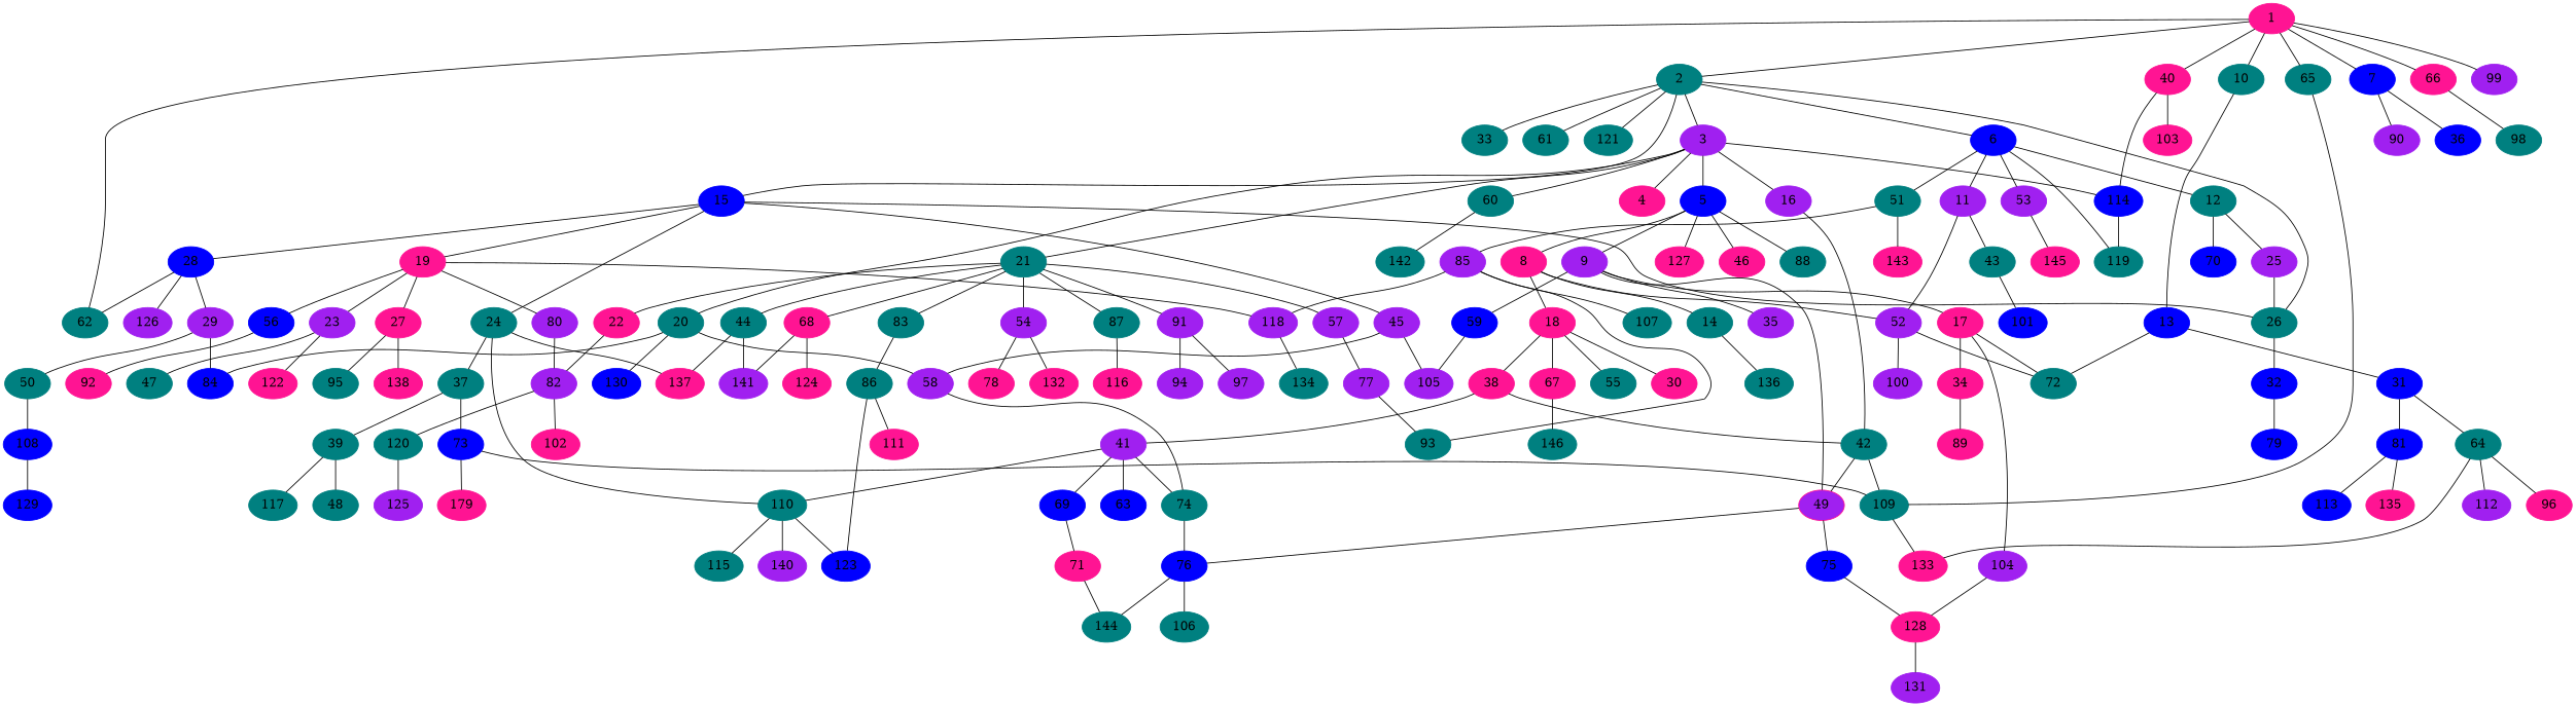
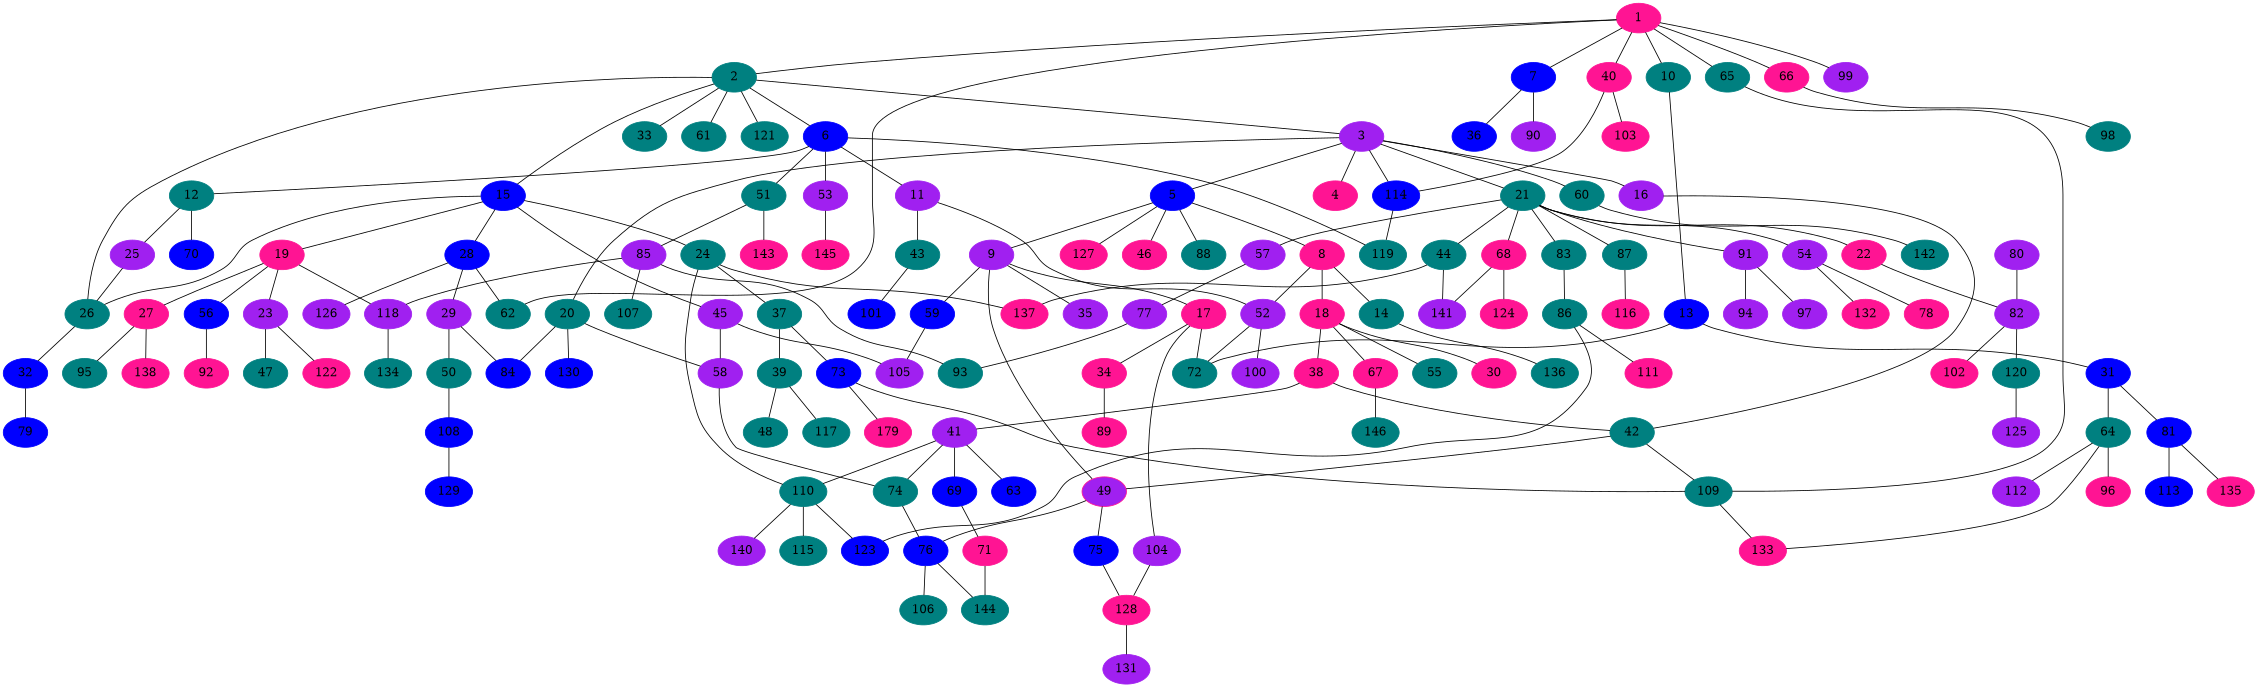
  graph {
    fontname="DejaVu Serif"
    node [color=teal fontname="DejaVu Serif" style=filled]
    edge [fontname="DejaVu Serif"]
    1 [color=deeppink]
    2
    7 [color=blue]
    10
    40 [color=deeppink]
    62
    65
    66 [color=deeppink]
    99 [color=purple]
    3 [color=purple]
    6 [color=blue]
    15 [color=blue]
    26
    33
    61
    121
    36 [color=blue]
    90 [color=purple]
    13 [color=blue]
    114 [color=blue]
    103 [color=deeppink]
    109
    98
    4 [color=deeppink]
    5 [color=blue]
    16 [color=purple]
    20
    21
    60
    11 [color=purple]
    12
    51
    53 [color=purple]
    119
    19 [color=deeppink]
    24
    28 [color=blue]
    45 [color=purple]
    32 [color=blue]
    8 [color=deeppink]
    9 [color=purple]
    46 [color=deeppink]
    88
    127 [color=deeppink]
    42
    58 [color=purple]
    84 [color=blue]
    130 [color=blue]
    22 [color=deeppink]
    44
    54 [color=purple]
    57 [color=purple]
    68 [color=deeppink]
    83
    87
    91 [color=purple]
    142
    14
    18 [color=deeppink]
    52 [color=purple]
    17 [color=deeppink]
    35 [color=purple]
    49 [color=deeppink fillcolor=purple]
    59 [color=blue]
    43
    25 [color=purple]
    70 [color=blue]
    85 [color=purple]
    143 [color=deeppink]
    145 [color=deeppink]
    136
    30 [color=deeppink]
    38 [color=deeppink]
    55
    67 [color=deeppink]
    72
    100 [color=purple]
    34 [color=deeppink]
    104 [color=purple]
    75 [color=blue]
    76 [color=blue]
    105 [color=purple]
    31 [color=blue]
    101 [color=blue]
    64
    81 [color=blue]
    23 [color=purple]
    27 [color=deeppink]
    56 [color=blue]
    80 [color=purple]
    118 [color=purple]
    37
    110
    137 [color=deeppink]
    29 [color=purple]
    126 [color=purple]
    89 [color=deeppink]
    128 [color=deeppink]
    41 [color=purple]
    146
    47
    122 [color=deeppink]
    95
    138 [color=deeppink]
    92 [color=deeppink]
    82 [color=purple]
    134
    74
    141 [color=purple]
    78 [color=deeppink]
    132 [color=deeppink]
    77 [color=purple]
    124 [color=deeppink]
    86
    116 [color=deeppink]
    94 [color=purple]
    97 [color=purple]
    102 [color=deeppink]
    120
    39
    73 [color=blue]
    123 [color=blue]
    115
    140 [color=purple]
    79 [color=blue]
    50
    108 [color=blue]
    96 [color=deeppink]
    112 [color=purple]
    133 [color=deeppink]
    113 [color=blue]
    135 [color=deeppink]
    48
    117
    n135 [color=deeppink label=179]
    63 [color=blue]
    69 [color=blue]
    71 [color=deeppink]
    144
    106
    129 [color=blue]
    93
    107
    131 [color=purple]
    125 [color=purple]
    111 [color=deeppink]
    1 -- 2
    1 -- 7
    1 -- 10
    1 -- 40
    1 -- 62
    1 -- 65
    1 -- 66
    1 -- 99
    2 -- 3
    2 -- 6
    2 -- 15
    2 -- 26
    2 -- 33
    2 -- 61
    2 -- 121
    7 -- 36
    7 -- 90
    10 -- 13
    40 -- 114
    40 -- 103
    65 -- 109
    66 -- 98
    3 -- 114
    3 -- 4
    3 -- 5
    3 -- 16
    3 -- 20
    3 -- 21
    3 -- 60
    6 -- 11
    6 -- 12
    6 -- 51
    6 -- 53
    6 -- 119
    15 -- 26
    15 -- 19
    15 -- 24
    15 -- 28
    15 -- 45
    26 -- 32
    13 -- 72
    13 -- 31
    114 -- 119
    109 -- 133
    5 -- 8
    5 -- 9
    5 -- 46
    5 -- 88
    5 -- 127
    16 -- 42
    20 -- 58
    20 -- 84
    20 -- 130
    21 -- 22
    21 -- 44
    21 -- 54
    21 -- 57
    21 -- 68
    21 -- 83
    21 -- 87
    21 -- 91
    60 -- 142
    11 -- 52
    11 -- 43
    12 -- 25
    12 -- 70
    51 -- 85
    51 -- 143
    53 -- 145
    19 -- 23
    19 -- 27
    19 -- 56
-   19 -- 80
    19 -- 118
    24 -- 37
    24 -- 110
    24 -- 137
    28 -- 62
    28 -- 29
    28 -- 126
    45 -- 58
    45 -- 105
    32 -- 79
    8 -- 14
    8 -- 18
    8 -- 52
    9 -- 17
    9 -- 35
    9 -- 49
    9 -- 59
    42 -- 109
    42 -- 49
    58 -- 74
    22 -- 82
    44 -- 137
    44 -- 141
    54 -- 78
    54 -- 132
    57 -- 77
    68 -- 141
    68 -- 124
    83 -- 86
    87 -- 116
    91 -- 94
    91 -- 97
    14 -- 136
    18 -- 30
    18 -- 38
    18 -- 55
    18 -- 67
    52 -- 72
    52 -- 100
    17 -- 72
    17 -- 34
    17 -- 104
    49 -- 75
    49 -- 76
    59 -- 105
    43 -- 101
    25 -- 26
    85 -- 118
    85 -- 93
    85 -- 107
    38 -- 42
    38 -- 41
    67 -- 146
    34 -- 89
    104 -- 128
    75 -- 128
    76 -- 144
    76 -- 106
    31 -- 64
    31 -- 81
    64 -- 96
    64 -- 112
    64 -- 133
    81 -- 113
    81 -- 135
    23 -- 47
    23 -- 122
    27 -- 95
    27 -- 138
    56 -- 92
    80 -- 82
    118 -- 134
    37 -- 39
    37 -- 73
    110 -- 123
    110 -- 115
    110 -- 140
    29 -- 84
    29 -- 50
    128 -- 131
    41 -- 110
    41 -- 74
    41 -- 63
    41 -- 69
    82 -- 102
    82 -- 120
    74 -- 76
    77 -- 93
    86 -- 123
    86 -- 111
    120 -- 125
    39 -- 48
    39 -- 117
    73 -- 109
    73 -- n135
    50 -- 108
    108 -- 129
    69 -- 71
    71 -- 144
  }
